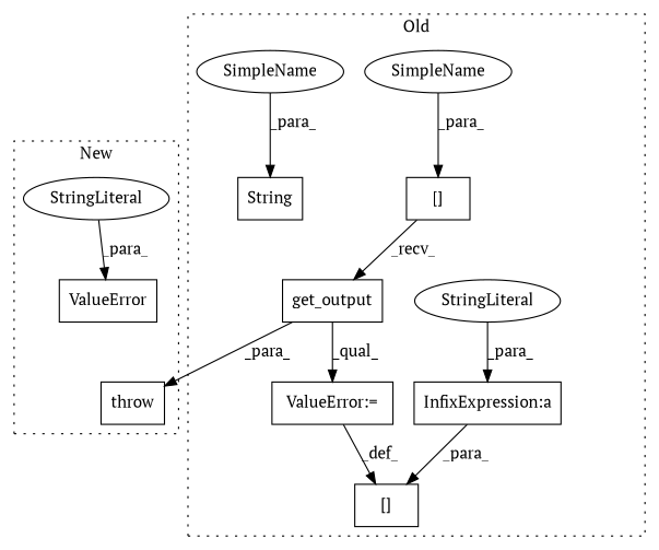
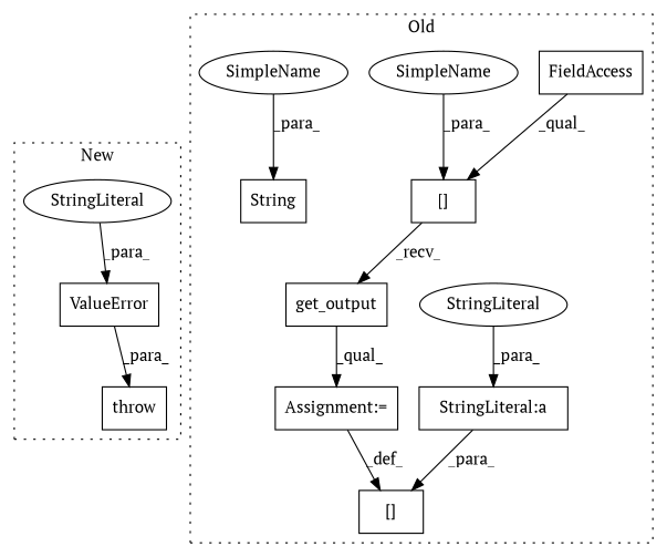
  digraph {
    fontname="PT Serif"
    node [a=32 fontname="PT Serif" l=1 shape=box]
    edge [fontname="PT Serif"]
    n1 [l="11,1" label=get_output s="13213,13229"]
    n2 [a=2 l="12,1" label="[]" s="13198,13211"]
-   n3 [a=27 l=3 label="InfixExpression:a" s=13183]
+   n3 [a=27 l=3 label="StringLiteral:a" s=13183]
    n4 [a=2 l="7,1" label="[]" s="13168,13196"]
+   n5 [a=22 l=11 label=FieldAccess s=13198]
    n6 [l="7,1" label=String s="13186,13194"]
    n7 [a=45 l=7 label=StringLiteral s=13176 shape=ellipse]
-   n8 [a=7 label="ValueError:=" s=13197]
+   n8 [a=7 label="Assignment:=" s=13197]
    n9 [a=42 label=SimpleName s=13210 shape=ellipse]
    n10 [a=42 label=SimpleName s=13193 shape=ellipse]
    n11 [a=53 l=6 label=throw s=13154]
    n12 [l="11,1" label=ValueError s="13160,13219"]
    n13 [a=45 l=48 label=StringLiteral s=13171 shape=ellipse]
    subgraph cluster_1 {
      label=Old
      style=dotted
      n1
      n2
      n3
      n4
+     n5
      n6
      n7
      n8
      n9
      n10
    }
    subgraph cluster_2 {
      label=New
      style=dotted
      n11
      n12
      n13
    }
    n1 -> n8 [label=_qual_]
    n2 -> n1 [label=_recv_]
    n3 -> n4 [label=_para_]
+   n5 -> n2 [label=_qual_]
    n7 -> n3 [label=_para_]
    n8 -> n4 [label=_def_]
    n9 -> n2 [label=_para_]
    n10 -> n6 [label=_para_]
-   n1 -> n11 [label=_para_]
+   n12 -> n11 [label=_para_]
    n13 -> n12 [label=_para_]
  }
